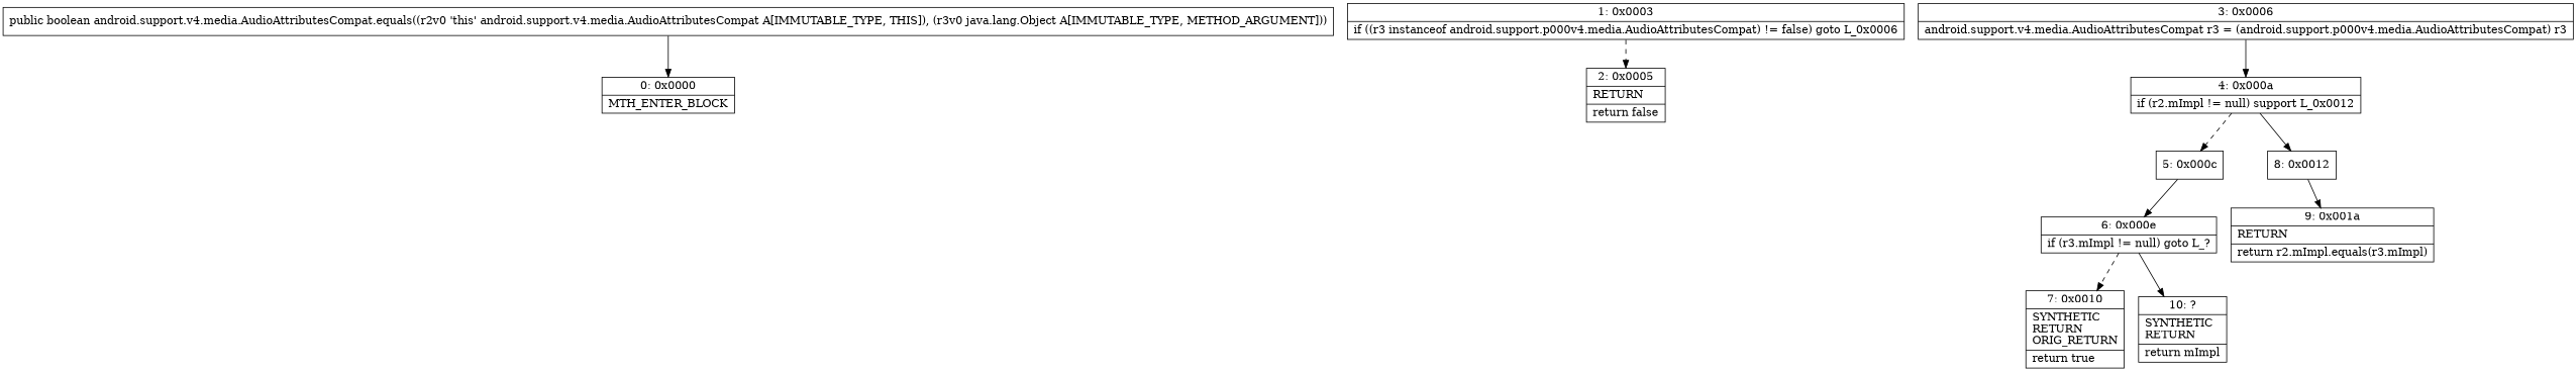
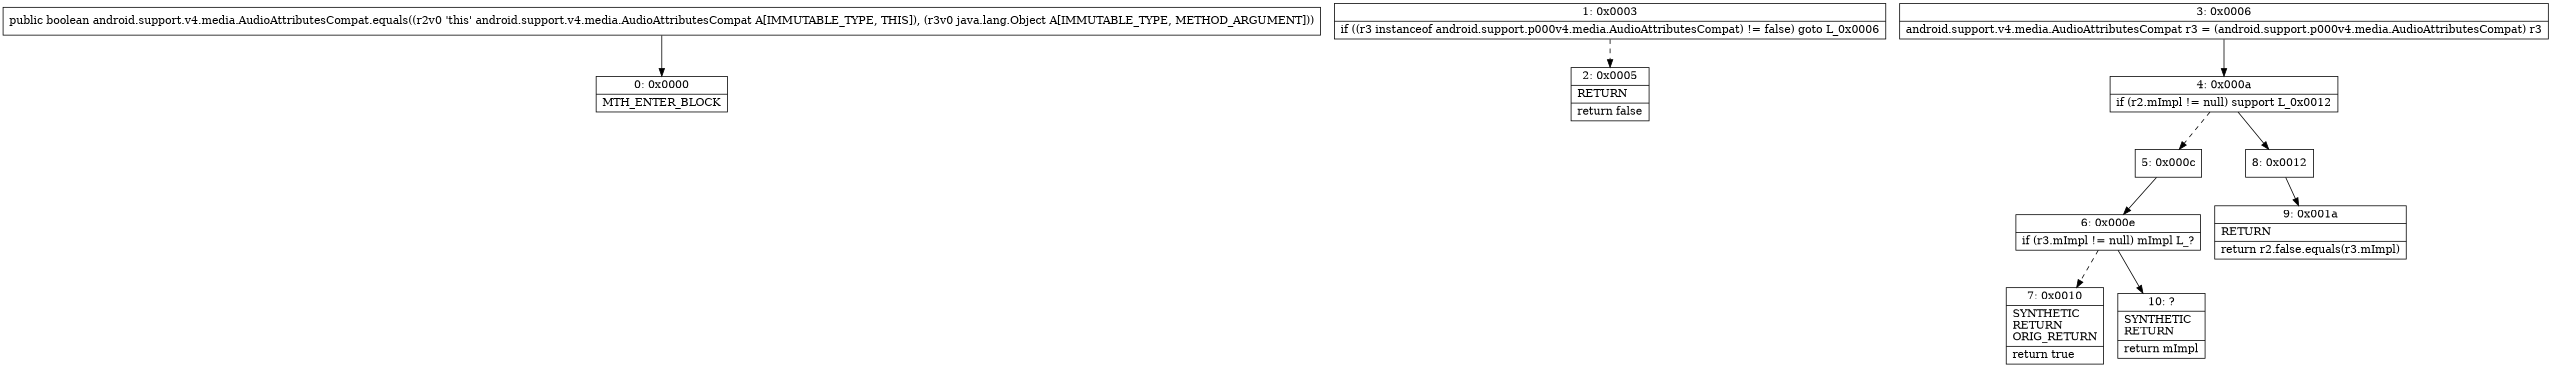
  digraph {
    node [shape=record]
    n1 [label="{0\:\ 0x0000|MTH_ENTER_BLOCK\l}"]
    n2 [label="{1\:\ 0x0003|if ((r3 instanceof android.support.p000v4.media.AudioAttributesCompat) != false) goto L_0x0006\l}"]
    n3 [label="{2\:\ 0x0005|RETURN\l|return false\l}"]
    n4 [label="{3\:\ 0x0006|android.support.v4.media.AudioAttributesCompat r3 = (android.support.p000v4.media.AudioAttributesCompat) r3\l}"]
    n5 [label="{4\:\ 0x000a|if (r2.mImpl != null) support L_0x0012\l}"]
    n6 [label="{5\:\ 0x000c}"]
    n7 [label="{8\:\ 0x0012}"]
-   n8 [label="{6\:\ 0x000e|if (r3.mImpl != null) goto L_?\l}"]
-   n9 [label="{9\:\ 0x001a|RETURN\l|return r2.mImpl.equals(r3.mImpl)\l}"]
+   n8 [label="{6\:\ 0x000e|if (r3.mImpl != null) mImpl L_?\l}"]
+   n9 [label="{9\:\ 0x001a|RETURN\l|return r2.false.equals(r3.mImpl)\l}"]
    n10 [label="{7\:\ 0x0010|SYNTHETIC\lRETURN\lORIG_RETURN\l|return true\l}"]
    n11 [label="{10\:\ ?|SYNTHETIC\lRETURN\l|return mImpl\l}"]
    n12 [label="{public boolean android.support.v4.media.AudioAttributesCompat.equals((r2v0 'this' android.support.v4.media.AudioAttributesCompat A[IMMUTABLE_TYPE, THIS]), (r3v0 java.lang.Object A[IMMUTABLE_TYPE, METHOD_ARGUMENT])) }"]
    n2 -> n3 [style=dashed]
    n4 -> n5
    n5 -> n6 [style=dashed]
    n5 -> n7
    n6 -> n8
    n7 -> n9
    n8 -> n10 [style=dashed]
    n8 -> n11
    n12 -> n1
  }
